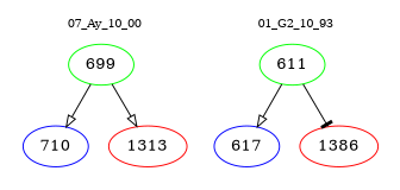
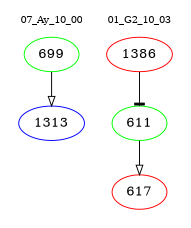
  digraph {
    node [color=green]
    edge [arrowhead=onormal color=black]
    n1 [label=699]
-   n2 [color=blue label=710]
-   n3 [color=red label=1313]
+   n3 [color=blue label=1313]
    n4 [label=611]
-   n5 [color=blue label=617]
+   n5 [color=red label=617]
    n6 [color=red label=1386]
    subgraph cluster_1 {
      color=white
      fontsize=10
      label="07_Ay_10_00"
      n1
-     n2
      n3
    }
    subgraph cluster_2 {
      color=white
      fontsize=10
-     label="01_G2_10_93"
+     label="01_G2_10_03"
      n4
      n5
      n6
    }
-   n1 -> n2
    n1 -> n3
    n4 -> n5
-   n4 -> n6 [arrowhead=tee]
+   n6 -> n4 [arrowhead=tee]
  }
